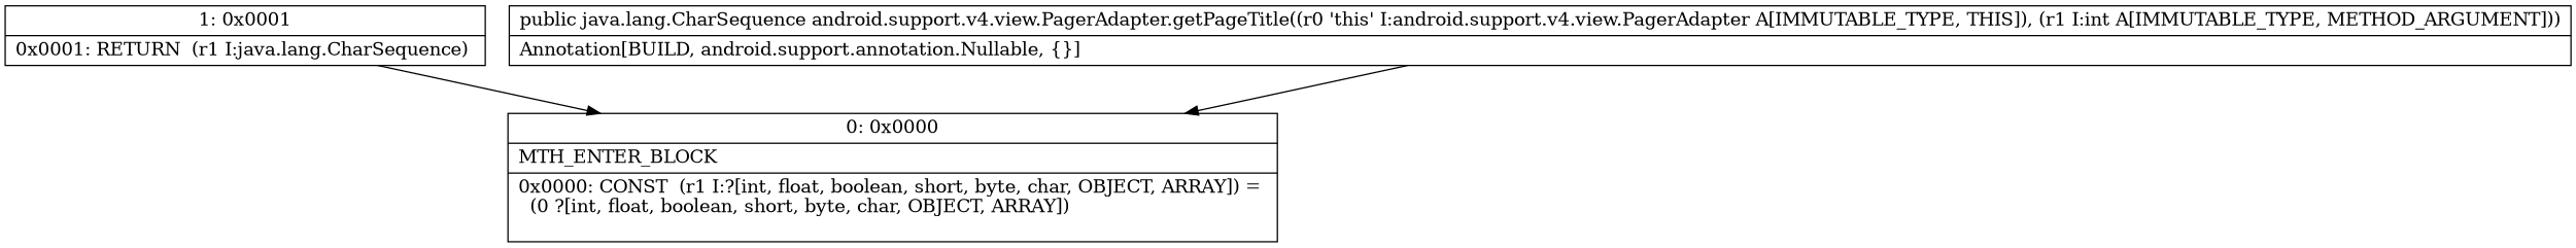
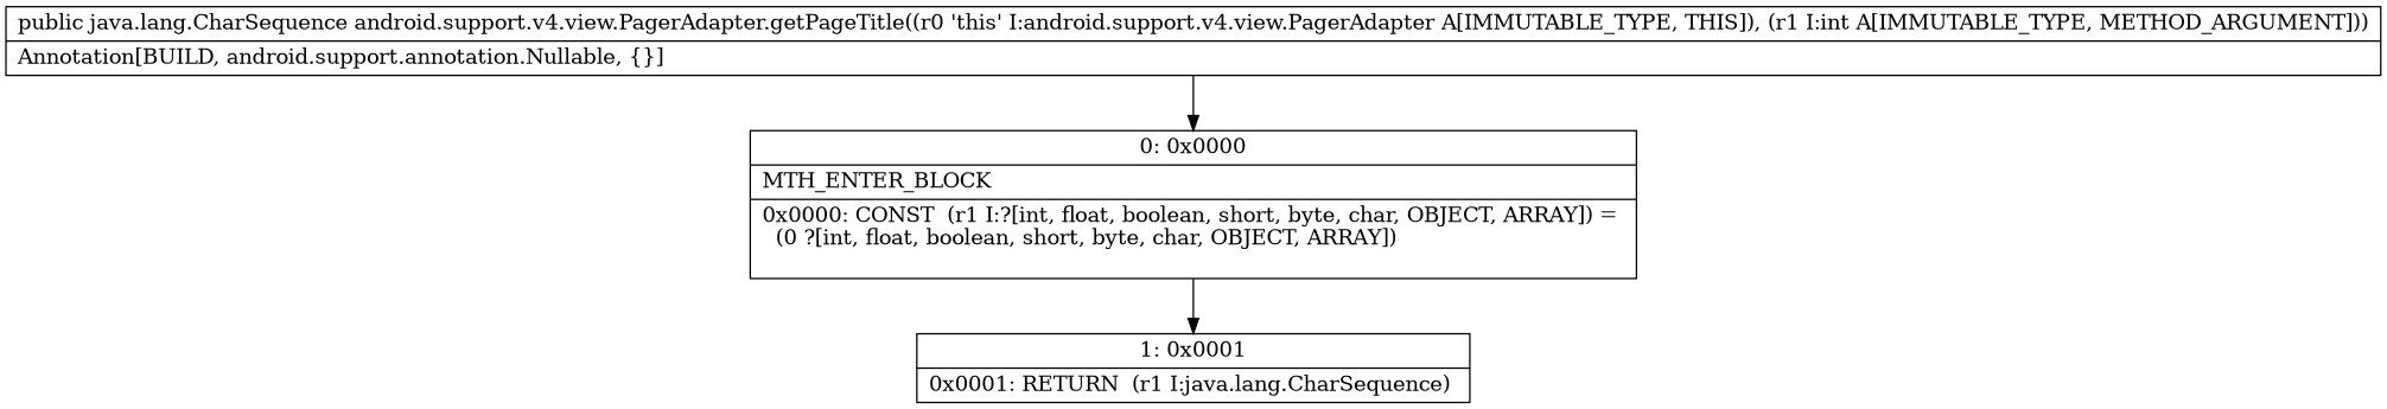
  digraph {
    node [shape=record]
    n1 [label="{0\:\ 0x0000|MTH_ENTER_BLOCK\l|0x0000: CONST  (r1 I:?[int, float, boolean, short, byte, char, OBJECT, ARRAY]) = \l  (0 ?[int, float, boolean, short, byte, char, OBJECT, ARRAY])\l \l}"]
    n2 [label="{1\:\ 0x0001|0x0001: RETURN  (r1 I:java.lang.CharSequence) \l}"]
    n3 [label="{public java.lang.CharSequence android.support.v4.view.PagerAdapter.getPageTitle((r0 'this' I:android.support.v4.view.PagerAdapter A[IMMUTABLE_TYPE, THIS]), (r1 I:int A[IMMUTABLE_TYPE, METHOD_ARGUMENT]))  | Annotation[BUILD, android.support.annotation.Nullable, \{\}]\l}"]
-   n2 -> n1
+   n1 -> n2
    n3 -> n1
  }
